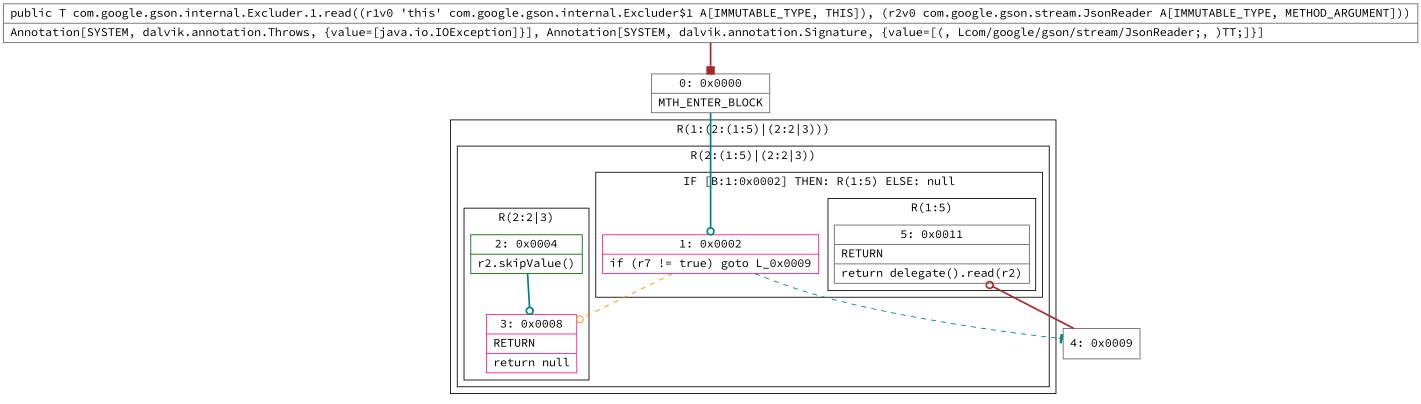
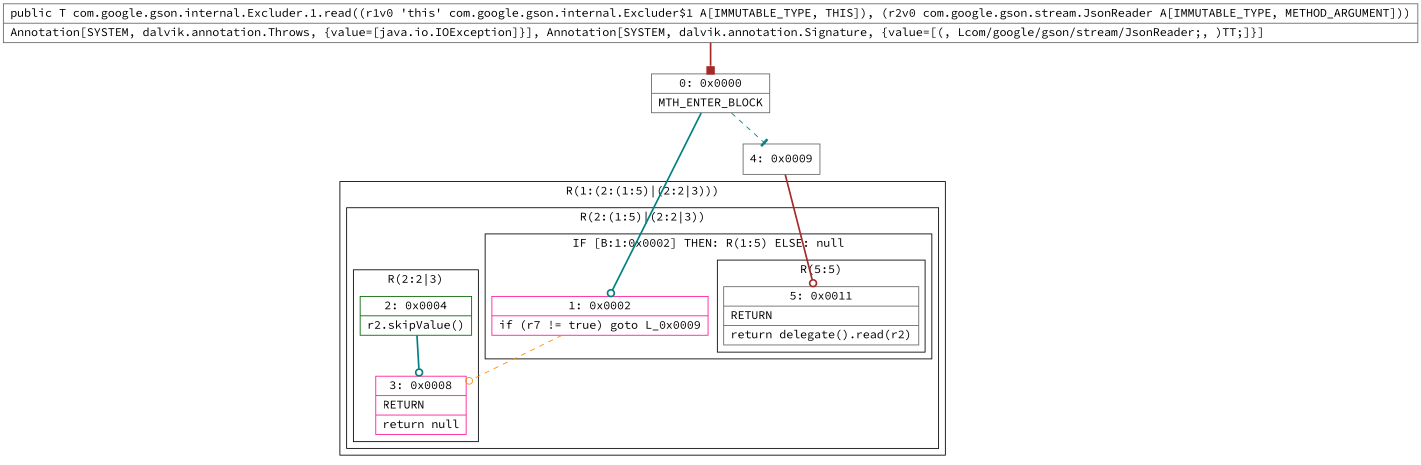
  digraph {
    fontname="Source Code Pro"
    node [color=gray40 fontname="Source Code Pro" shape=record]
    edge [arrowhead=odot color=teal fontname="Source Code Pro" style=bold]
    n1 [label="{5\:\ 0x0011|RETURN\l|return delegate().read(r2)\l}"]
    n2 [color=deeppink label="{1\:\ 0x0002|if (r7 != true) goto L_0x0009\l}"]
    n3 [color=darkgreen label="{2\:\ 0x0004|r2.skipValue()\l}"]
    n4 [color=deeppink label="{3\:\ 0x0008|RETURN\l|return null\l}"]
    n5 [label="{4\:\ 0x0009}"]
    n6 [label="{0\:\ 0x0000|MTH_ENTER_BLOCK\l}"]
    n7 [label="{public T com.google.gson.internal.Excluder.1.read((r1v0 'this' com.google.gson.internal.Excluder$1 A[IMMUTABLE_TYPE, THIS]), (r2v0 com.google.gson.stream.JsonReader A[IMMUTABLE_TYPE, METHOD_ARGUMENT]))  | Annotation[SYSTEM, dalvik.annotation.Throws, \{value=[java.io.IOException]\}], Annotation[SYSTEM, dalvik.annotation.Signature, \{value=[(, Lcom\/google\/gson\/stream\/JsonReader;, )TT;]\}]\l}"]
    subgraph cluster_1 {
      label="R(1:(2:(1:5)|(2:2|3)))"
      subgraph cluster_2 {
        label="R(2:(1:5)|(2:2|3))"
        subgraph cluster_3 {
          label="IF [B:1:0x0002] THEN: R(1:5) ELSE: null"
          n2
          subgraph cluster_4 {
-           label="R(1:5)"
+           label="R(5:5)"
            n1
          }
        }
        subgraph cluster_5 {
          label="R(2:2|3)"
          n3
          n4
        }
      }
    }
    n2 -> n4 [color=darkorange style=dashed]
-   n2 -> n5 [arrowhead=tee style=dashed]
+   n6 -> n5 [arrowhead=tee style=dashed]
    n3 -> n4
    n5 -> n1 [color=brown]
    n6 -> n2
    n7 -> n6 [arrowhead=box color=brown]
  }
